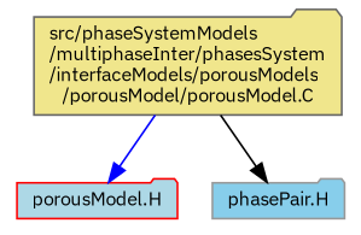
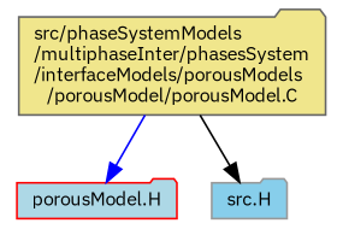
  digraph {
    fontname="IBM Plex Sans"
    node [fontname="IBM Plex Sans" fontsize=10 shape=folder style=filled]
    edge [fontname="IBM Plex Sans" fontsize=10 labelfontname=Helvetica labelfontsize=10 style=solid]
    n1 [color=gray40 fillcolor=khaki fontcolor=black height=0.2 label="src/phaseSystemModels\l/multiphaseInter/phasesSystem\l/interfaceModels/porousModels\l/porousModel/porousModel.C" width=0.4]
    n2 [color=red fillcolor=lightblue height=0.2 label="porousModel.H" width=0.4]
-   n3 [color=grey60 fillcolor=skyblue height=0.2 label="phasePair.H" width=0.4]
+   n3 [color=grey60 fillcolor=skyblue height=0.2 label="src.H" width=0.4]
    n1 -> n2 [color=blue]
    n1 -> n3 [color=black]
  }
